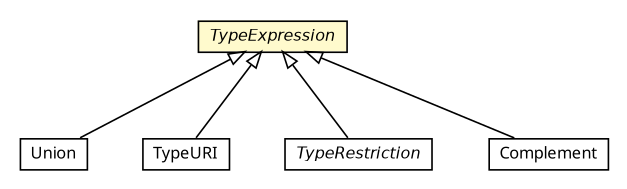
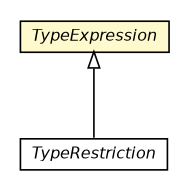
  digraph {
    fontname="Noto Sans"
    nodesep=0.25
    ranksep=0.5
    node [fontcolor=black fontname="Noto Sans" fontsize=10.0 shape=plaintext]
    edge [arrowtail=empty dir=back fontname="Noto Sans" fontsize=10 headport=p labelfontname=Helvetica labelfontsize=10 tailport=p]
    n1 [label=<<table title="org.universAAL.middleware.owl.TypeExpression" border="0" cellborder="1" cellspacing="0" cellpadding="2" port="p" bgcolor="lemonChiffon" href="./TypeExpression.html"> 		<tr><td><table border="0" cellspacing="0" cellpadding="1"> <tr><td align="center" balign="center"><font face="Helvetica-Oblique"> TypeExpression </font></td></tr> 		</table></td></tr> 		</table>>]
-   n2 [label=<<table title="org.universAAL.middleware.owl.Union" border="0" cellborder="1" cellspacing="0" cellpadding="2" port="p" href="./Union.html"> 		<tr><td><table border="0" cellspacing="0" cellpadding="1"> <tr><td align="center" balign="center"> Union </td></tr> 		</table></td></tr> 		</table>>]
-   n3 [label=<<table title="org.universAAL.middleware.owl.TypeURI" border="0" cellborder="1" cellspacing="0" cellpadding="2" port="p" href="./TypeURI.html"> 		<tr><td><table border="0" cellspacing="0" cellpadding="1"> <tr><td align="center" balign="center"> TypeURI </td></tr> 		</table></td></tr> 		</table>>]
    n4 [label=<<table title="org.universAAL.middleware.owl.TypeRestriction" border="0" cellborder="1" cellspacing="0" cellpadding="2" port="p" href="./TypeRestriction.html"> 		<tr><td><table border="0" cellspacing="0" cellpadding="1"> <tr><td align="center" balign="center"><font face="Helvetica-Oblique"> TypeRestriction </font></td></tr> 		</table></td></tr> 		</table>>]
-   n5 [label=<<table title="org.universAAL.middleware.owl.Complement" border="0" cellborder="1" cellspacing="0" cellpadding="2" port="p" href="./Complement.html"> 		<tr><td><table border="0" cellspacing="0" cellpadding="1"> <tr><td align="center" balign="center"> Complement </td></tr> 		</table></td></tr> 		</table>>]
-   n1 -> n2
-   n1 -> n3
    n1 -> n4
-   n1 -> n5
  }
